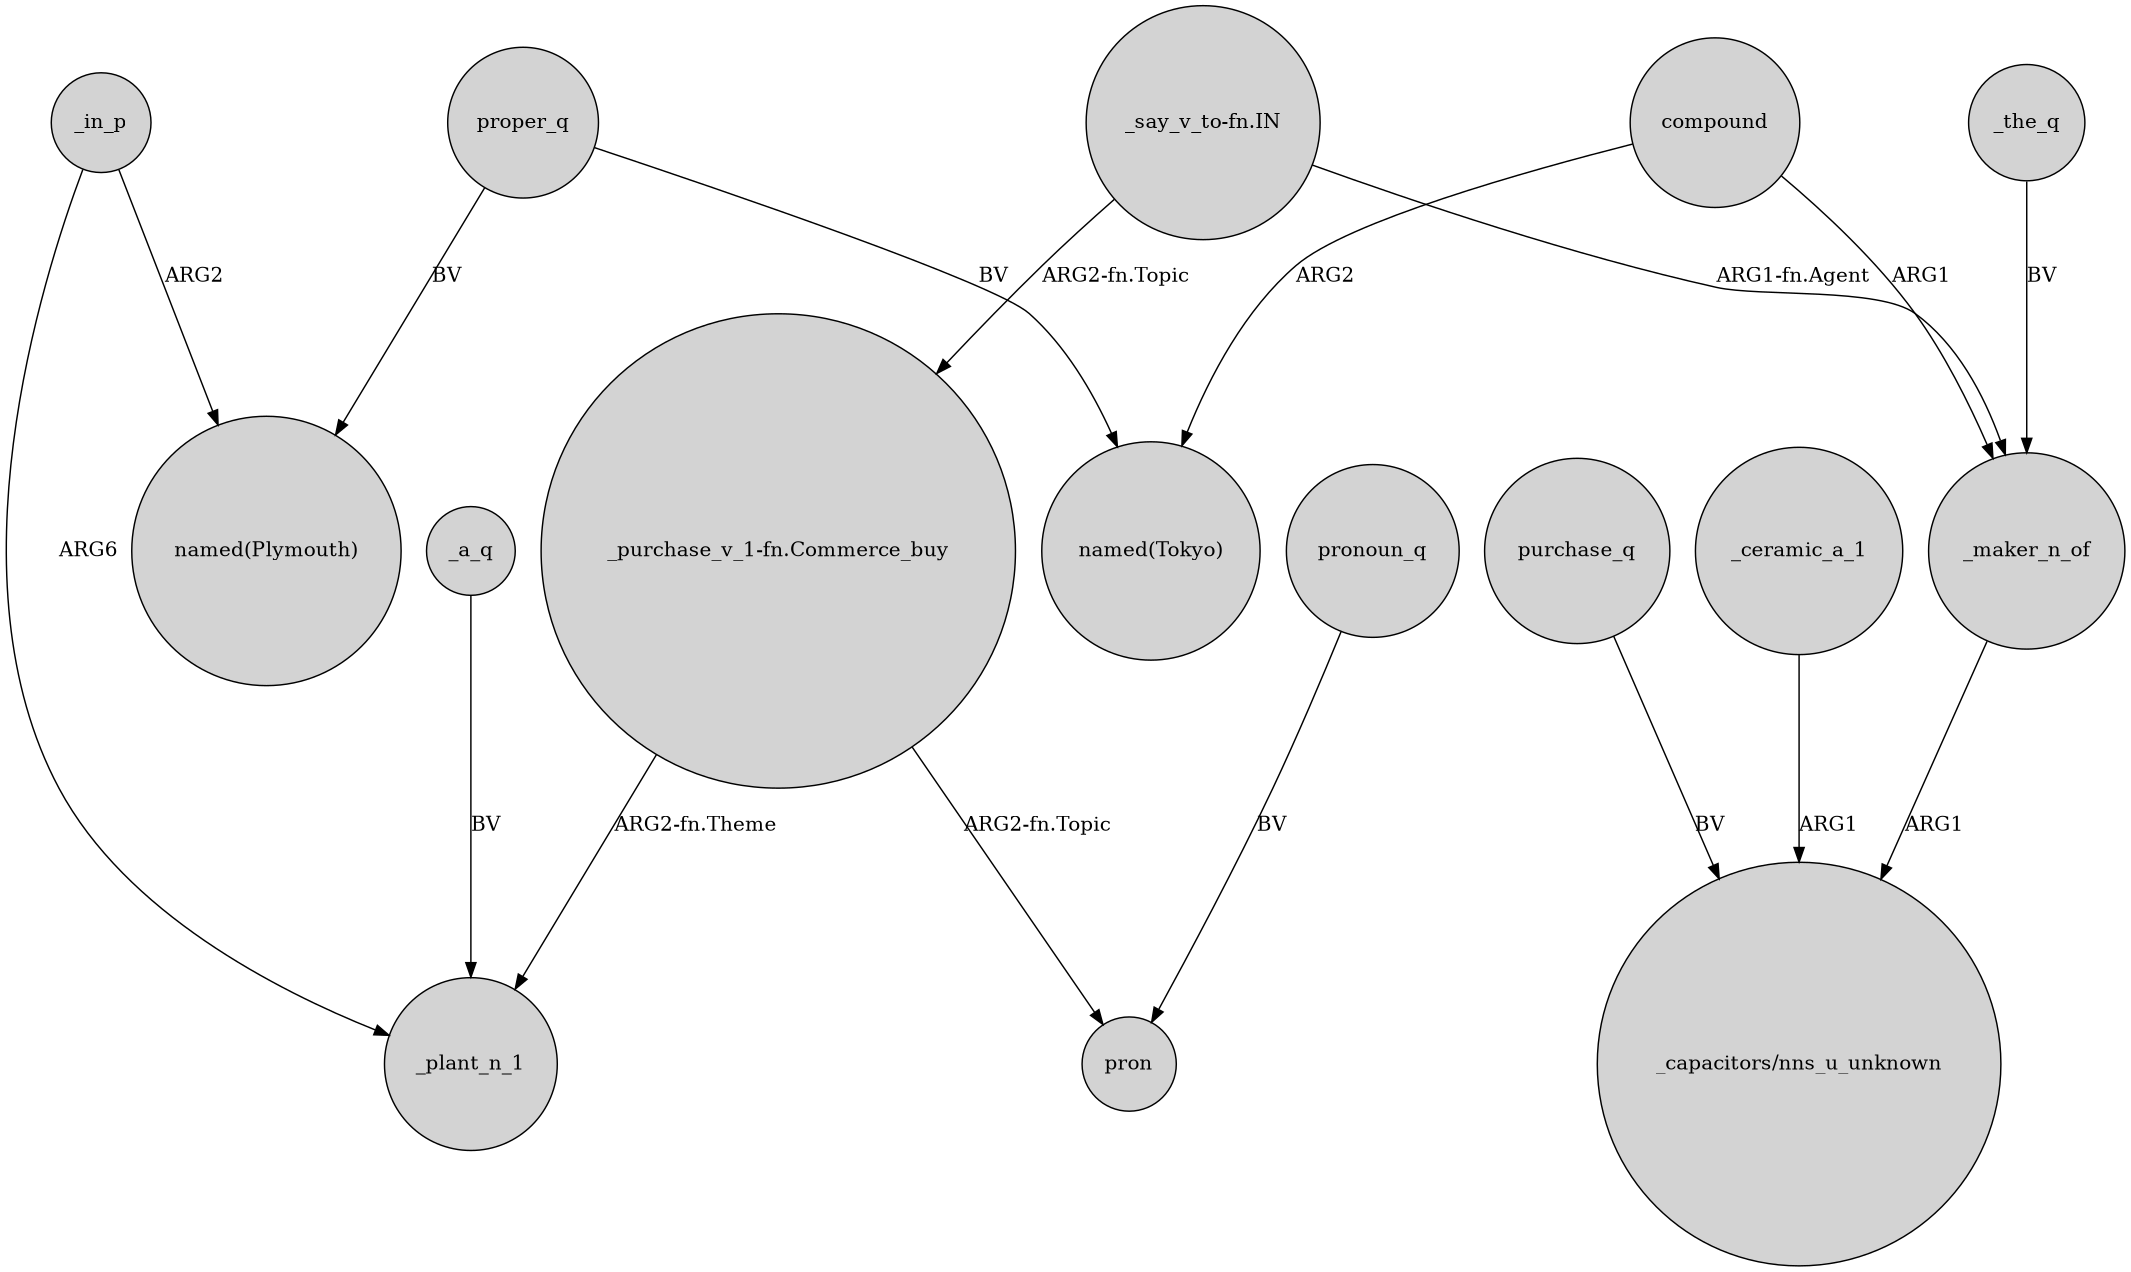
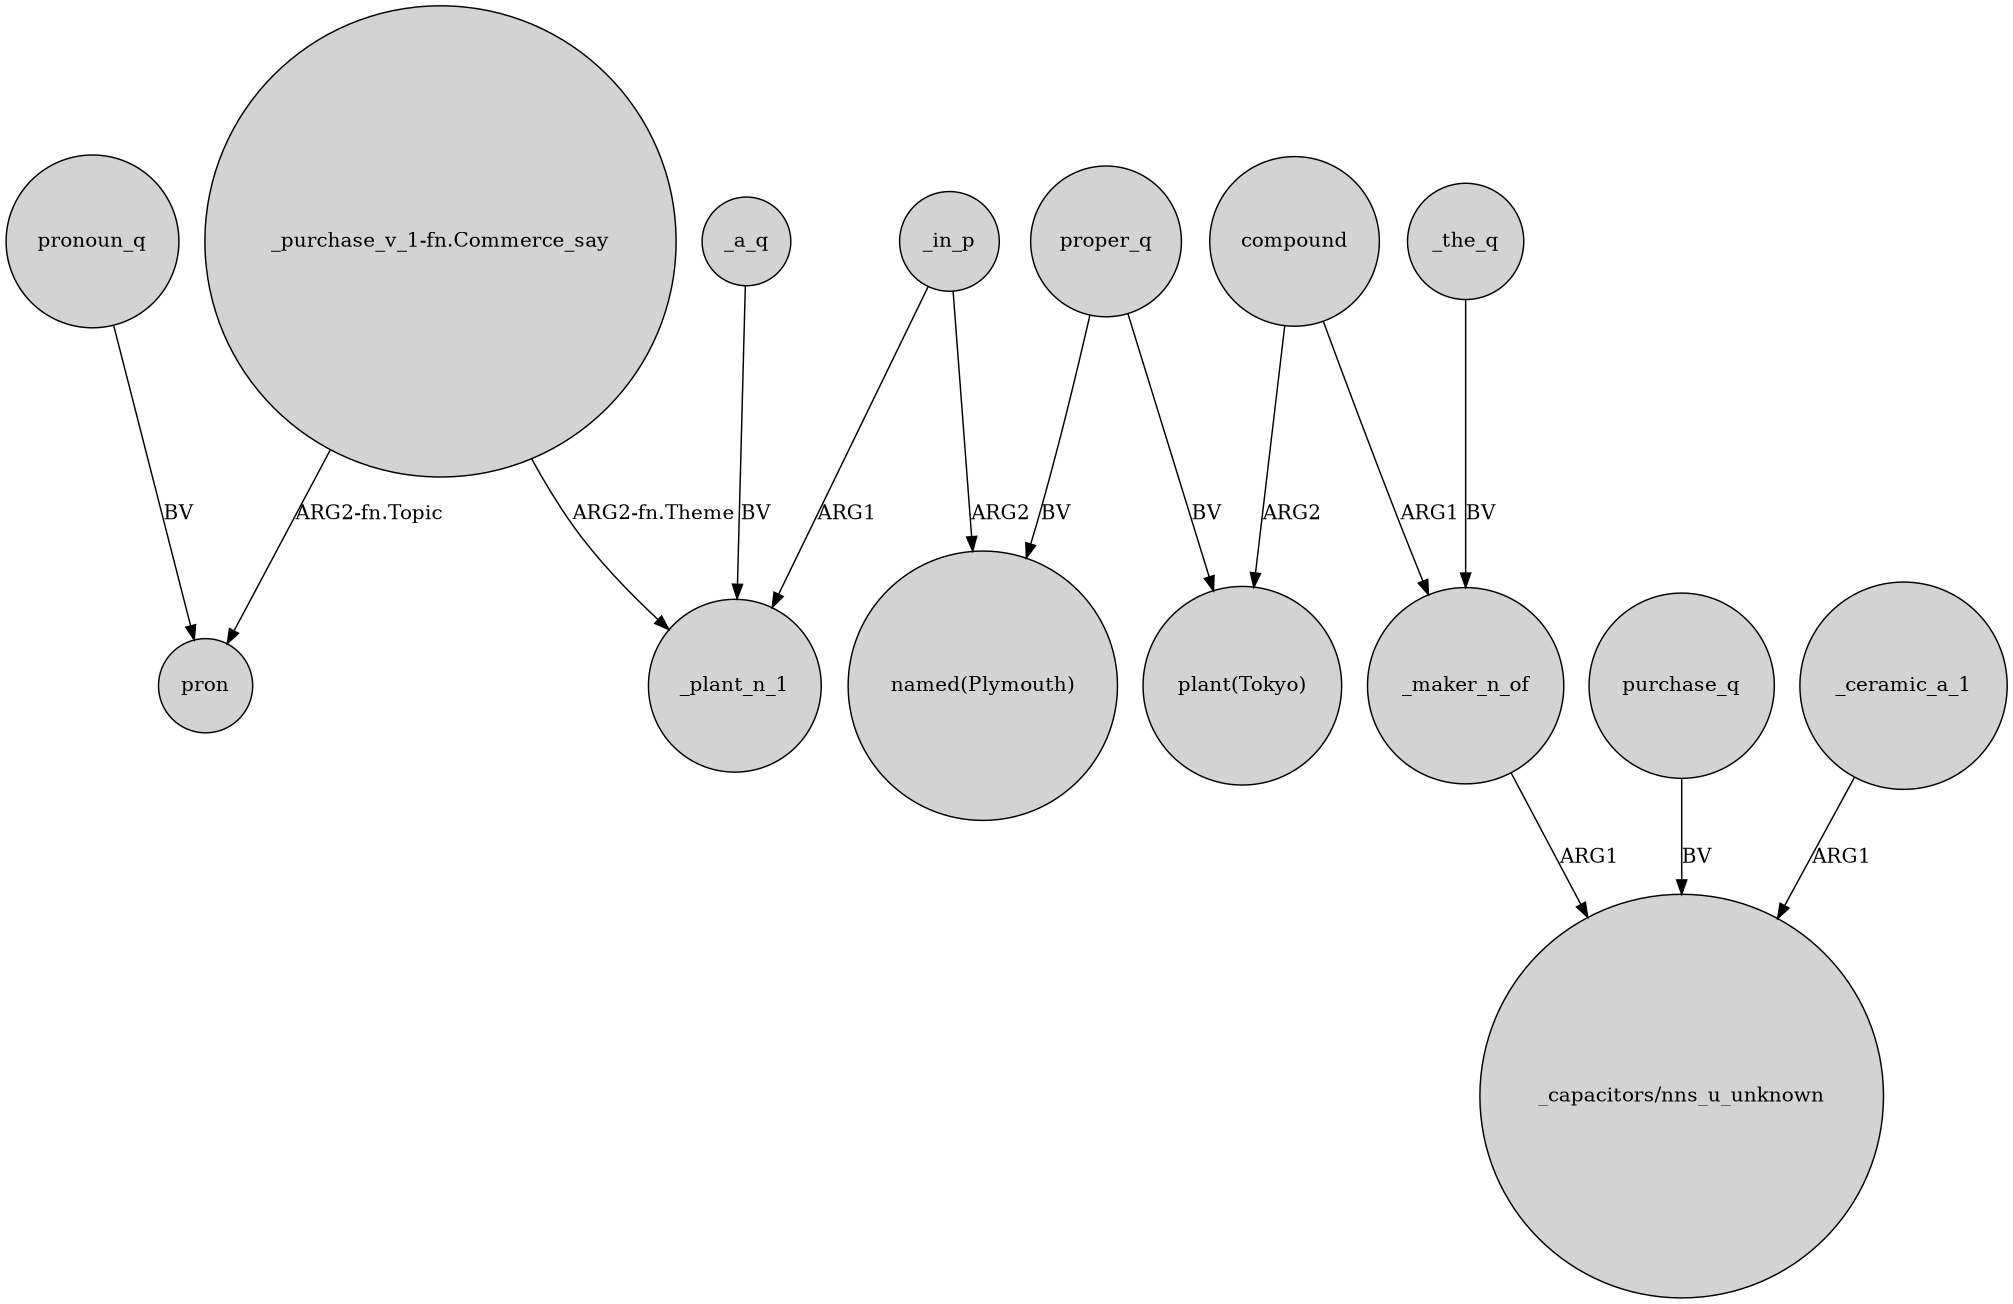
  digraph {
    node [shape=circle style=filled]
    _in_p
    _plant_n_1
    "named(Plymouth)"
    compound
-   "named(Tokyo)"
+   "named(Tokyo)" [label="plant(Tokyo)"]
    _maker_n_of
    "_capacitors/nns_u_unknown"
-   "_say_v_to-fn.IN"
-   "_purchase_v_1-fn.Commerce_buy"
+   "_purchase_v_1-fn.Commerce_buy" [label="_purchase_v_1-fn.Commerce_say"]
    pron
    _a_q
    _the_q
    proper_q
    n14 [label=purchase_q]
    _ceramic_a_1
    pronoun_q
-   _in_p -> _plant_n_1 [label=ARG6]
+   _in_p -> _plant_n_1 [label=ARG1]
    _in_p -> "named(Plymouth)" [label=ARG2]
    compound -> "named(Tokyo)" [label=ARG2]
    compound -> _maker_n_of [label=ARG1]
    _maker_n_of -> "_capacitors/nns_u_unknown" [label=ARG1]
-   "_say_v_to-fn.IN" -> _maker_n_of [label="ARG1-fn.Agent"]
-   "_say_v_to-fn.IN" -> "_purchase_v_1-fn.Commerce_buy" [label="ARG2-fn.Topic"]
    "_purchase_v_1-fn.Commerce_buy" -> _plant_n_1 [label="ARG2-fn.Theme"]
    "_purchase_v_1-fn.Commerce_buy" -> pron [label="ARG2-fn.Topic"]
    _a_q -> _plant_n_1 [label=BV]
    _the_q -> _maker_n_of [label=BV]
    proper_q -> "named(Plymouth)" [label=BV]
    proper_q -> "named(Tokyo)" [label=BV]
    n14 -> "_capacitors/nns_u_unknown" [label=BV]
    _ceramic_a_1 -> "_capacitors/nns_u_unknown" [label=ARG1]
    pronoun_q -> pron [label=BV]
  }
